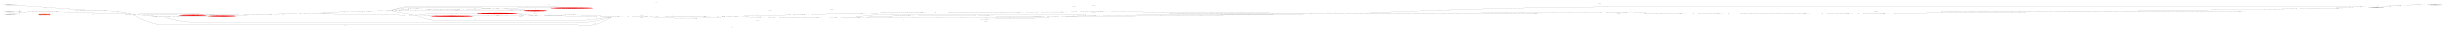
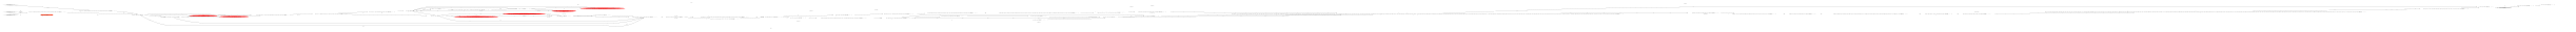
  digraph {
    fontname="JetBrains Mono"
    rankdir=LR
    node [fillcolor=white fontname="JetBrains Mono" shape=ellipse style=filled]
    edge [fontname="JetBrains Mono" style=bold]
    n1 [fillcolor=lightgray label="updateState()@@@62@@@['1', '1', '1']"]
    n2 [label="exportDriverCheck.setLayoutData(gd)@@@93@@@['1', '1', '0']"]
    n3 [label="setControl(placeholder)@@@94@@@['1', '1', '0']"]
    n4 [label="GridData gd = new GridData(GridData.FILL_BOTH)@@@10@@@['1', '1', '1']"]
    n5 [label="{overwriteCheck = UIUtils.createCheckbox(generalSettings,CoreMessages.dialog_project_export_wizard_page_checkbox_overwrite_files,false)gd = new GridData(GridData.BEGINNING)gd.horizontalSpan = 3overwriteCheck.setLayoutData(gd)UIUtils.createControlLabel(generalSettings,CoreMessages.dialog_project_export_wizard_page_label_directory)directoryText = new Text(generalSettings,SWT.BORDER)directoryText.setText(outDir)directoryText.setLayoutData(new GridData(GridData.FILL_HORIZONTAL))directoryText.addModifyListener(new ModifyListener(){@Override public void modifyText(ModifyEvent e){updateState()}})Button openFolder = new Button(generalSettings,SWT.PUSH)openFolder.setImage(DBeaverIcons.getImage(DBIcon.TREE_FOLDER))openFolder.addSelectionListener(new SelectionAdapter(){@Override public void widgetSelected(SelectionEvent e){DirectoryDialog dialog = new DirectoryDialog(getShell(),SWT.NONE)dialog.setMessage(CoreMessages.dialog_project_export_wizard_page_dialog_choose_export_dir_message)dialog.setText(CoreMessages.dialog_project_export_wizard_page_dialog_choose_export_dir_text)String directory = directoryText.getText()if (!CommonUtils.isEmpty(directory)) {dialog.setFilterPath(directory)}directory = dialog.open()if (directory != null) {directoryText.setText(directory)}}})}@@@27@@@['1', '1', '1']"]
    n6 [label="scriptsNavigator.setLayoutData(gd)@@@11@@@['0', '0', '1']"]
    n7 [label="projectsTable.setLayoutData(gd)@@@30@@@['1', '1', '0']"]
    n8 [label="setControl(placeholder)@@@61@@@['1', '1', '1']"]
    n9 [label="fileNameText = UIUtils.createLabelText(fileNameGroup,CoreMessages.dialog_project_export_wizard_start_label_output_file,null)@@@48@@@['1', '1', '0']"]
    n10 [label="fileNameGroup.setLayoutData(new GridData(GridData.FILL_HORIZONTAL))@@@47@@@['1', '1', '0']"]
    n11 [label="CheckboxTreeViewer viewer = (CheckboxTreeViewer)scriptsNavigator.getViewer()@@@12@@@['0', '0', '1']"]
    n12 [label="projectsTable.addSelectionListener(new SelectionAdapter(){@Override public void widgetSelected(SelectionEvent e){updateState()}})@@@31@@@['1', '1', '0']"]
    n13 [label="exportDriverCheck = UIUtils.createCheckbox(placeholder,CoreMessages.dialog_project_export_wizard_start_checkbox_libraries,false)@@@90@@@['1', '1', '0']"]
    n14 [fillcolor=red label="Set<IProject> projectList = new LinkedHashSet<>()@@@7@@@['1', '0', '0']"]
    n15 [label="final ISelection selection = UIUtils.getActiveWorkbenchWindow().getActivePage().getSelection()@@@8@@@['1', '1', '0']"]
    n16 [fillcolor=red label="Set<DBPProject> projectList = new LinkedHashSet<>()@@@7@@@['0', '1', '0']"]
    n17 [label="selection != null && !selection.isEmpty() && selection instanceof IStructuredSelection@@@9@@@['1', '1', '0']" shape=diamond]
    n18 [label="Composite generalSettings = UIUtils.createPlaceholder(placeholder,3)@@@58@@@['1', '1', '0']"]
    n19 [label="generalSettings.setLayoutData(new GridData(GridData.FILL_HORIZONTAL))@@@59@@@['1', '1', '0']"]
    n20 [label="{UIUtils.createControlLabel(generalSettings,CoreMessages.dialog_project_export_wizard_start_label_directory)directoryText = new Text(generalSettings,SWT.BORDER)directoryText.setText(outDir)directoryText.setLayoutData(new GridData(GridData.FILL_HORIZONTAL))directoryText.addModifyListener(new ModifyListener(){@Override public void modifyText(ModifyEvent e){updateState()}})Button openFolder = new Button(generalSettings,SWT.PUSH)openFolder.setImage(DBeaverIcons.getImage(DBIcon.TREE_FOLDER))openFolder.addSelectionListener(new SelectionAdapter(){@Override public void widgetSelected(SelectionEvent e){DirectoryDialog dialog = new DirectoryDialog(getShell(),SWT.NONE)dialog.setMessage(CoreMessages.dialog_project_export_wizard_start_dialog_directory_message)dialog.setText(CoreMessages.dialog_project_export_wizard_start_dialog_directory_text)String directory = directoryText.getText()if (!CommonUtils.isEmpty(directory)) {dialog.setFilterPath(directory)}directory = dialog.open()if (directory != null) {directoryText.setText(directory)}}})}@@@60@@@['1', '1', '0']"]
    n21 [label="fileNameText.setLayoutData(new GridData(GridData.FILL_HORIZONTAL))@@@49@@@['1', '1', '0']"]
    n22 [label="item.setData(project)@@@41@@@['1', '1', '0']"]
    n23 [label="projectList.contains(project)@@@42@@@['1', '1', '0']" shape=diamond]
    n24 [label="item.setChecked(true)@@@43@@@['1', '1', '0']"]
    n25 [label="final TableItem item = new TableItem(projectsTable,SWT.NONE)@@@38@@@['1', '1', '0']"]
    n26 [label="activeProject != null@@@22@@@['1', '1', '0']" shape=diamond]
    n27 [label="projectList.add(activeProject)@@@23@@@['1', '1', '0']"]
    n28 [label="Composite placeholder = UIUtils.createPlaceholder(parent,1)@@@7@@@['1', '1', '1']"]
    n29 [label="placeholder.setLayout(new GridLayout(1,false))@@@8@@@['1', '1', '1']"]
    n30 [label="scriptsNavigator = new DatabaseNavigatorTree(placeholder,DBWorkbench.getPlatform().getNavigatorModel().getRoot(),SWT.BORDER | SWT.CHECK)@@@9@@@['0', '0', '1']"]
    n31 [label="projectsTable = new Table(placeholder,SWT.MULTI | SWT.CHECK | SWT.BORDER)@@@28@@@['1', '1', '0']"]
    n32 [label="Composite generalSettings = UIUtils.createPlaceholder(placeholder,3)@@@25@@@['0', '0', '1']"]
    n33 [fillcolor=lightgray label="createControl['0', '0', '1']" shape=diamond]
    n34 [fillcolor=tomato label="Composite parent@@@2@@@['1', '1', '1']" shape=box]
    n35 [label="String outDir = DBWorkbench.getPlatform().getPreferenceStore().getString(PREF_SCRIPTS_EXPORT_OUT_DIR)@@@3@@@['0', '0', '1']"]
    n36 [label="CommonUtils.isEmpty(outDir)@@@4@@@['1', '1', '1']" shape=diamond]
    n37 [label="iter.hasNext()@@@11@@@['1', '1', '0']" shape=diamond]
    n38 [label="IResource resource = RuntimeUtils.getObjectAdapter(element,)@@@14@@@['1', '1', '0']"]
    n39 [label="projectList.isEmpty()@@@20@@@['1', '1', '0']" shape=diamond]
    n40 [label="Object element = iter.next()@@@13@@@['1', '1', '0']"]
    n41 [label="resource != null@@@15@@@['1', '1', '0']" shape=diamond]
    n42 [fillcolor=red label="projectList.add(resource.getProject())@@@16@@@['1', '0', '0']"]
    n43 [fillcolor=red label="projectList.add(DBWorkbench.getPlatform().getWorkspace().getProject(resource.getProject()))@@@16@@@['0', '1', '0']"]
    n44 [fillcolor=red label="DBPProject activeProject = DBWorkbench.getPlatform().getWorkspace().getActiveProject()@@@21@@@['0', '1', '0']"]
    n45 [fillcolor=red label="IProject activeProject = DBWorkbench.getPlatform().getProjectManager().getActiveProject()@@@21@@@['1', '0', '0']"]
    n46 [label="Iterator<?> iter = ((IStructuredSelection)selection).iterator()@@@10@@@['1', '1', '0']"]
-   n47 [fillcolor=lightgray label="updateState()@@@95@@@['1', '1', '0']"]
    n48 [label="item.setImage(DBeaverIcons.getImage(DBIcon.PROJECT))@@@39@@@['1', '1', '0']"]
    n49 [label="viewer.addCheckStateListener(new ICheckStateListener(){@Override public void checkStateChanged(CheckStateChangedEvent event){updateState()}})@@@13@@@['0', '0', '1']"]
    n50 [label="fileNameText.addModifyListener(new ModifyListener(){@Override public void modifyText(ModifyEvent e){if (!CommonUtils.equalObjects(fileNameText.getText(),getArchiveFileName(getProjectsToExport()))) {fileNameEdited = true}}})@@@50@@@['1', '1', '0']"]
    n51 [label="scriptsNavigator.getViewer().addFilter(new ViewerFilter(){@Override public boolean select(Viewer viewer,Object parentElement,Object element){return element instanceof DBNResource && ((DBNResource)element).getResource() instanceof IContainer}})@@@19@@@['0', '0', '1']"]
    n52 [label="item.setText(project.getName())@@@40@@@['1', '1', '0']"]
    n53 [label="outDir = RuntimeUtils.getUserHomeDir().getAbsolutePath()@@@5@@@['1', '1', '1']"]
    n54 [fillcolor=lightgray label="createControl['1', '0', '0']" shape=diamond]
    n55 [label="String outDir = DBWorkbench.getPlatform().getPreferenceStore().getString(PREF_PROJECTS_EXPORT_OUT_DIR)@@@3@@@['1', '1', '0']"]
    n56 [fillcolor=lightgray label="createControl['0', '1', '0']" shape=diamond]
    n57 [label="generalSettings.setLayoutData(new GridData(GridData.FILL_HORIZONTAL))@@@26@@@['0', '0', '1']"]
    n1 -> n2
    n2 -> n3
-   n3 -> n47
    n4 -> n5 [label=gd style=solid]
    n4 -> n6
    n4 -> n6 [label=gd style=solid]
    n4 -> n7
    n4 -> n7 [label=gd style=solid]
    n5 -> n8
    n5 -> n9 [label=fileNameGroup style=solid]
    n5 -> n10
    n6 -> n11
    n7 -> n6 [label=0 style=dashed]
    n7 -> n12
    n8 -> n1
    n8 -> n2 [label=gd style=solid]
    n9 -> n21
    n10 -> n9
    n11 -> n49
    n12 -> n25
    n13 -> n8
    n14 -> n15
    n14 -> n16 [label=0 style=dashed]
    n15 -> n17 [label=selection style=solid]
    n15 -> n17
    n16 -> n15
    n17 -> n37 [label=true style=dotted]
    n17 -> n39
    n17 -> n46 [label=true style=dotted]
    n17 -> n46
    n18 -> n19
    n18 -> n20 [label=generalSettings style=solid]
    n19 -> n20
    n20 -> n13
    n21 -> n50
    n22 -> n23
    n23 -> n5
    n23 -> n24 [label=true style=dotted]
    n23 -> n24
    n23 -> n25
    n24 -> n5
    n24 -> n25
    n25 -> n48
    n26 -> n27
    n26 -> n27 [label=true style=dotted]
    n26 -> n28
    n27 -> n28
    n28 -> n3 [label=placeholder style=solid]
    n28 -> n5 [label=placeholder style=solid]
    n28 -> n8 [label=placeholder style=solid]
    n28 -> n13 [label=placeholder style=solid]
    n28 -> n18 [label=placeholder style=solid]
    n28 -> n29
    n28 -> n30 [label=placeholder style=solid]
    n28 -> n31 [label=placeholder style=solid]
    n28 -> n32 [label=placeholder style=solid]
    n29 -> n30
    n29 -> n31
    n30 -> n4
    n31 -> n4
    n31 -> n25 [label=projectsTable style=solid]
    n32 -> n5 [label=generalSettings style=solid]
    n32 -> n57
    n33 -> n34 [label=outDir style=dotted]
    n33 -> n35
    n34 -> n28 [label=parent style=solid]
    n35 -> n5 [label=outDir style=solid]
    n35 -> n36 [label=outDir style=solid]
    n35 -> n36
    n36 -> n14
    n36 -> n16
    n36 -> n28
    n36 -> n53
    n36 -> n53 [label=true style=dotted]
    n37 -> n38 [label=true style=dotted]
    n37 -> n39
    n37 -> n40 [label=true style=dotted]
    n37 -> n40
    n38 -> n41
    n38 -> n41 [label=resource style=solid]
    n39 -> n26 [label=true style=dotted]
    n39 -> n28
    n39 -> n44
    n39 -> n44 [label=true style=dotted]
    n39 -> n45 [label=true style=dotted]
    n39 -> n45
    n40 -> n38 [label=element style=solid]
    n40 -> n38
    n41 -> n37
    n41 -> n42 [label=true style=dotted]
    n41 -> n42
    n41 -> n43
    n41 -> n43 [label=true style=dotted]
    n42 -> n37
    n42 -> n43 [label=0 style=dashed]
    n43 -> n37
    n44 -> n26
    n44 -> n26 [label=activeProject style=solid]
    n44 -> n27 [label=activeProject style=solid]
    n45 -> n26 [label=activeProject style=solid]
    n45 -> n26
    n45 -> n27 [label=activeProject style=solid]
    n45 -> n44 [label=0 style=dashed]
    n46 -> n37
    n48 -> n52
    n49 -> n51
    n50 -> n18
    n51 -> n32
    n52 -> n23
    n53 -> n5 [label=outDir style=solid]
    n53 -> n14
    n53 -> n16
    n53 -> n20 [label=outDir style=solid]
    n53 -> n28
    n54 -> n34 [label=true style=dotted]
    n54 -> n55
    n55 -> n20 [label=outDir style=solid]
    n55 -> n35 [label=0 style=dashed]
    n55 -> n36
    n55 -> n36 [label=outDir style=solid]
    n56 -> n34 [label=true style=dotted]
    n56 -> n55
    n57 -> n5
  }
